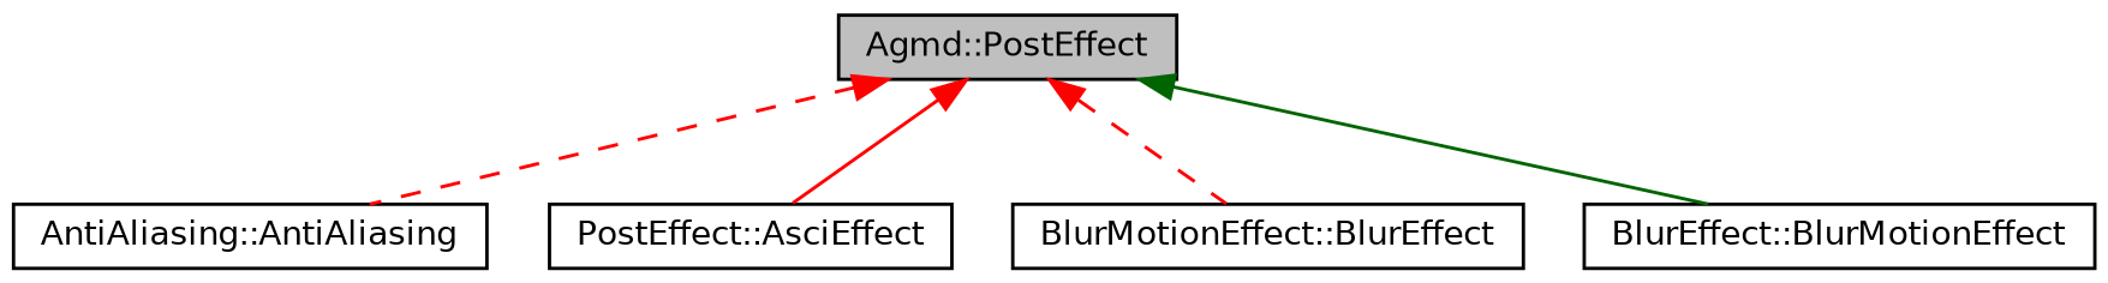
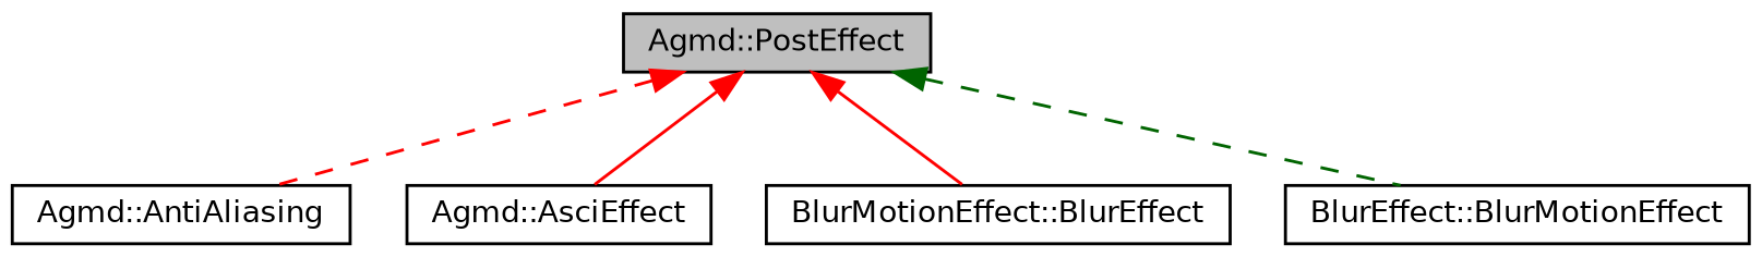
  digraph {
    node [color=black fillcolor=white fontname=Helvetica fontsize=10 shape=record style=filled]
    edge [color=red dir=back fontname=Helvetica fontsize=10 labelfontname=Helvetica labelfontsize=10 style=dashed]
    n1 [fillcolor=grey75 fontcolor=black height=0.2 label="Agmd::PostEffect" width=0.4]
-   n2 [height=0.2 label="AntiAliasing::AntiAliasing" width=0.4]
-   n3 [height=0.2 label="PostEffect::AsciEffect" width=0.4]
+   n2 [height=0.2 label="Agmd::AntiAliasing" width=0.4]
+   n3 [height=0.2 label="Agmd::AsciEffect" width=0.4]
    n4 [height=0.2 label="BlurMotionEffect::BlurEffect" width=0.4]
    n5 [height=0.2 label="BlurEffect::BlurMotionEffect" width=0.4]
    n1 -> n2
    n1 -> n3 [style=solid]
-   n1 -> n4
-   n1 -> n5 [color=darkgreen style=solid]
+   n1 -> n4 [style=solid]
+   n1 -> n5 [color=darkgreen]
  }
